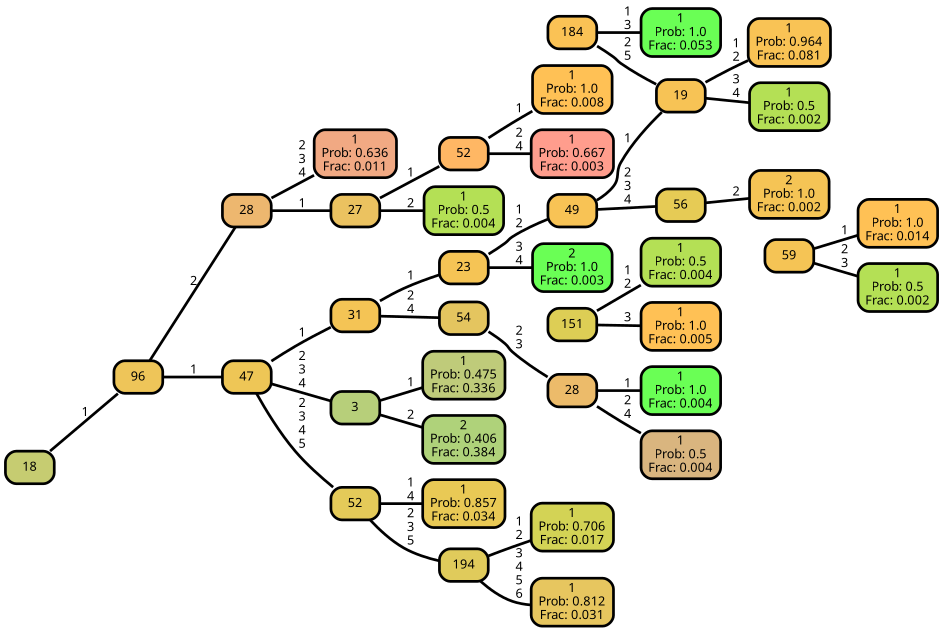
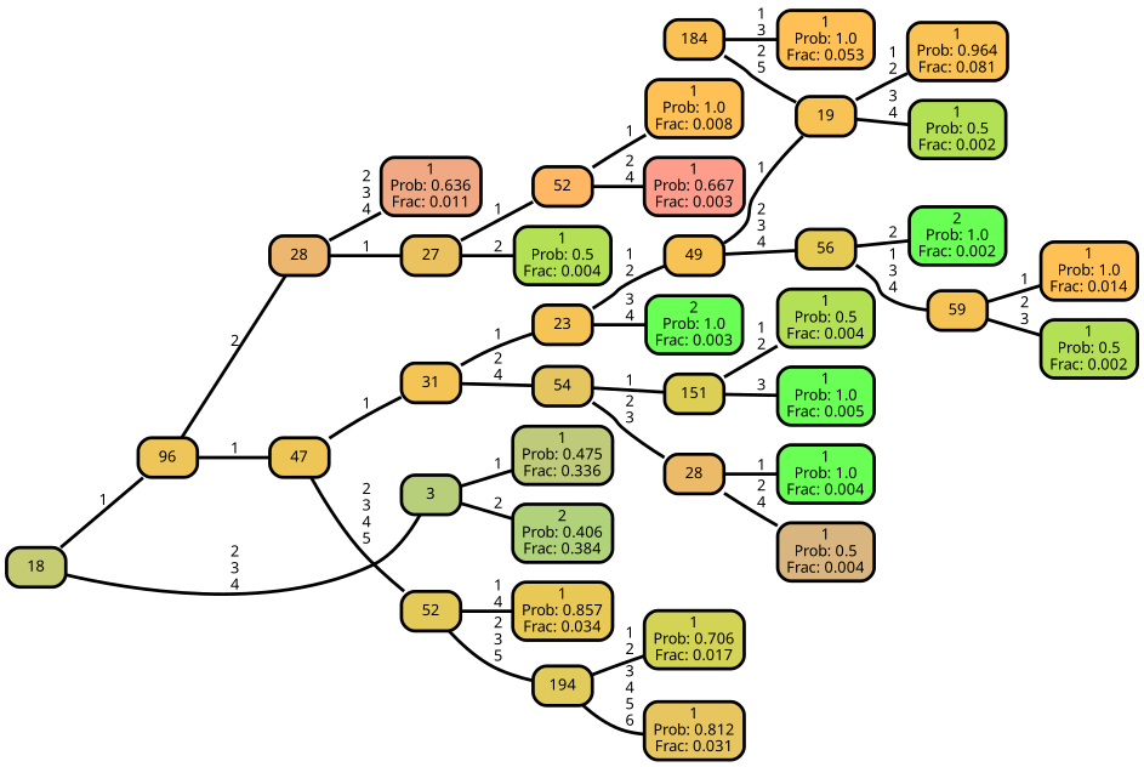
  graph {
    fontname="Noto Sans"
    rankdir=LR
    ranksep="0 equally"
    splines=straight
    node [color=black fillcolor="#ffc155" fontcolor=black fontname="Noto Sans" penwidth=3 shape=box style="filled, rounded"]
    edge [color=black fontname="Noto Sans" penwidth=3]
-   n1 [fillcolor="#6aff55" label="1\nProb: 1.0\nFrac: 0.053"]
+   n1 [label="1\nProb: 1.0\nFrac: 0.053"]
    n2 [fillcolor="#fac255" label=184]
    n3 [fillcolor="#f7c355" label=19]
    n4 [fillcolor="#f9c355" label="1\nProb: 0.964\nFrac: 0.081"]
    n5 [fillcolor="#b4e055" label="1\nProb: 0.5\nFrac: 0.002"]
    n6 [fillcolor="#f8c355" label=49]
    n7 [fillcolor="#e6cb55" label=56]
-   n8 [fillcolor="#f5c455" label="2\nProb: 1.0\nFrac: 0.002"]
+   n8 [fillcolor="#6aff55" label="2\nProb: 1.0\nFrac: 0.002"]
    n9 [fillcolor="#f5c455" label=59]
    n10 [label="1\nProb: 1.0\nFrac: 0.014"]
    n11 [fillcolor="#b4e055" label="1\nProb: 0.5\nFrac: 0.002"]
    n12 [fillcolor="#f5c455" label=23]
    n13 [fillcolor="#6aff55" label="2\nProb: 1.0\nFrac: 0.003"]
    n14 [fillcolor="#f4c455" label=31]
    n15 [fillcolor="#e4c55f" label=54]
    n16 [fillcolor="#ddce55" label=151]
    n17 [fillcolor="#ecbb6a" label=28]
    n18 [fillcolor="#b4e055" label="1\nProb: 0.5\nFrac: 0.004"]
-   n19 [label="1\nProb: 1.0\nFrac: 0.005"]
+   n19 [fillcolor="#6aff55" label="1\nProb: 1.0\nFrac: 0.005"]
    n20 [fillcolor="#6aff55" label="1\nProb: 1.0\nFrac: 0.004"]
    n21 [fillcolor="#d9b57f" label="1\nProb: 0.5\nFrac: 0.004"]
    n22 [fillcolor="#eec656" label=47]
    n23 [fillcolor="#e4ca59" label=52]
    n24 [fillcolor="#e9c955" label="1\nProb: 0.857\nFrac: 0.034"]
    n25 [fillcolor="#e0cb5b" label=194]
    n26 [fillcolor="#d3d355" label="1\nProb: 0.706\nFrac: 0.017"]
    n27 [fillcolor="#e7c65f" label="1\nProb: 0.812\nFrac: 0.031"]
    n28 [fillcolor="#eec559" label=96]
    n29 [fillcolor="#edb76f" label=28]
    n30 [fillcolor="#ebc260" label=27]
    n31 [fillcolor="#f1a983" label="1\nProb: 0.636\nFrac: 0.011"]
    n32 [label="1\nProb: 1.0\nFrac: 0.008"]
    n33 [fillcolor="#ffb764" label=52]
    n34 [fillcolor="#ff9d8d" label="1\nProb: 0.667\nFrac: 0.003"]
    n35 [fillcolor="#b4e055" label="1\nProb: 0.5\nFrac: 0.004"]
    n36 [fillcolor="#c6cc71" label=18]
    n37 [fillcolor="#b7cf7a" label=3]
    n38 [fillcolor="#bfcb7a" label="1\nProb: 0.475\nFrac: 0.336"]
    n39 [fillcolor="#afd27a" label="2\nProb: 0.406\nFrac: 0.384"]
    subgraph sub_1 {
      rank=same
    }
    n2 -- n1 [label=" 1\n 3"]
    n2 -- n3 [label=" 2\n 5"]
    n3 -- n4 [label=" 1\n 2"]
    n3 -- n5 [label=" 3\n 4"]
    n6 -- n3 [label=" 1"]
    n6 -- n7 [label=" 2\n 3\n 4"]
    n7 -- n8 [label=" 2"]
+   n7 -- n9 [label=" 1\n 3\n 4"]
    n9 -- n10 [label=" 1"]
    n9 -- n11 [label=" 2\n 3"]
    n12 -- n6 [label=" 1\n 2"]
    n12 -- n13 [label=" 3\n 4"]
    n14 -- n12 [label=" 1"]
    n14 -- n15 [label=" 2\n 4"]
+   n15 -- n16 [label=" 1"]
    n15 -- n17 [label=" 2\n 3"]
    n16 -- n18 [label=" 1\n 2"]
    n16 -- n19 [label=" 3"]
    n17 -- n20 [label=" 1"]
    n17 -- n21 [label=" 2\n 4"]
    n22 -- n14 [label=" 1"]
    n22 -- n23 [label=" 2\n 3\n 4\n 5"]
    n23 -- n24 [label=" 1\n 4"]
    n23 -- n25 [label=" 2\n 3\n 5"]
    n25 -- n26 [label=" 1\n 2"]
    n25 -- n27 [label=" 3\n 4\n 5\n 6"]
    n28 -- n22 [label=" 1"]
    n28 -- n29 [label=" 2"]
    n29 -- n30 [label=" 1"]
    n29 -- n31 [label=" 2\n 3\n 4"]
    n30 -- n33 [label=" 1"]
    n30 -- n35 [label=" 2"]
    n33 -- n32 [label=" 1"]
    n33 -- n34 [label=" 2\n 4"]
    n36 -- n28 [label=" 1"]
-   n22 -- n37 [label=" 2\n 3\n 4"]
+   n36 -- n37 [label=" 2\n 3\n 4"]
    n37 -- n38 [label=" 1"]
    n37 -- n39 [label=" 2"]
  }
